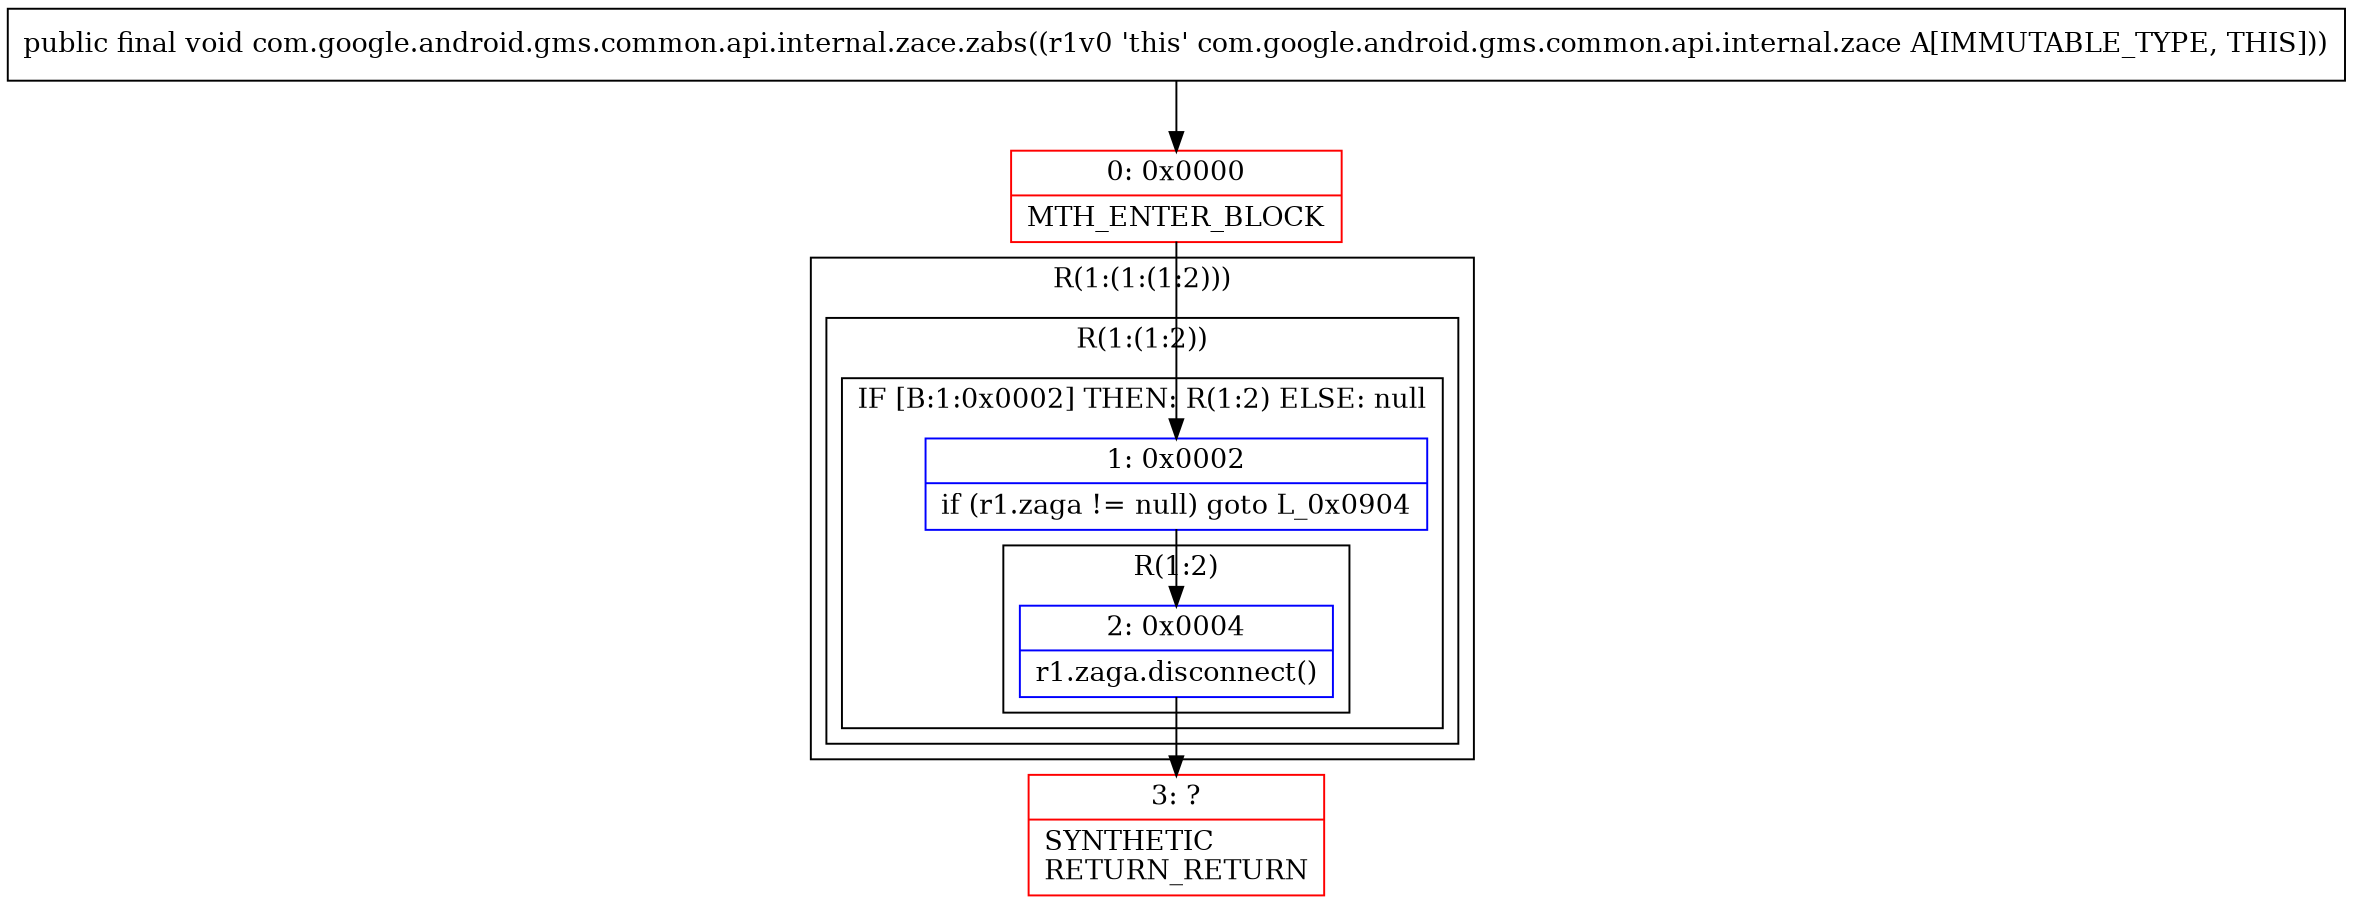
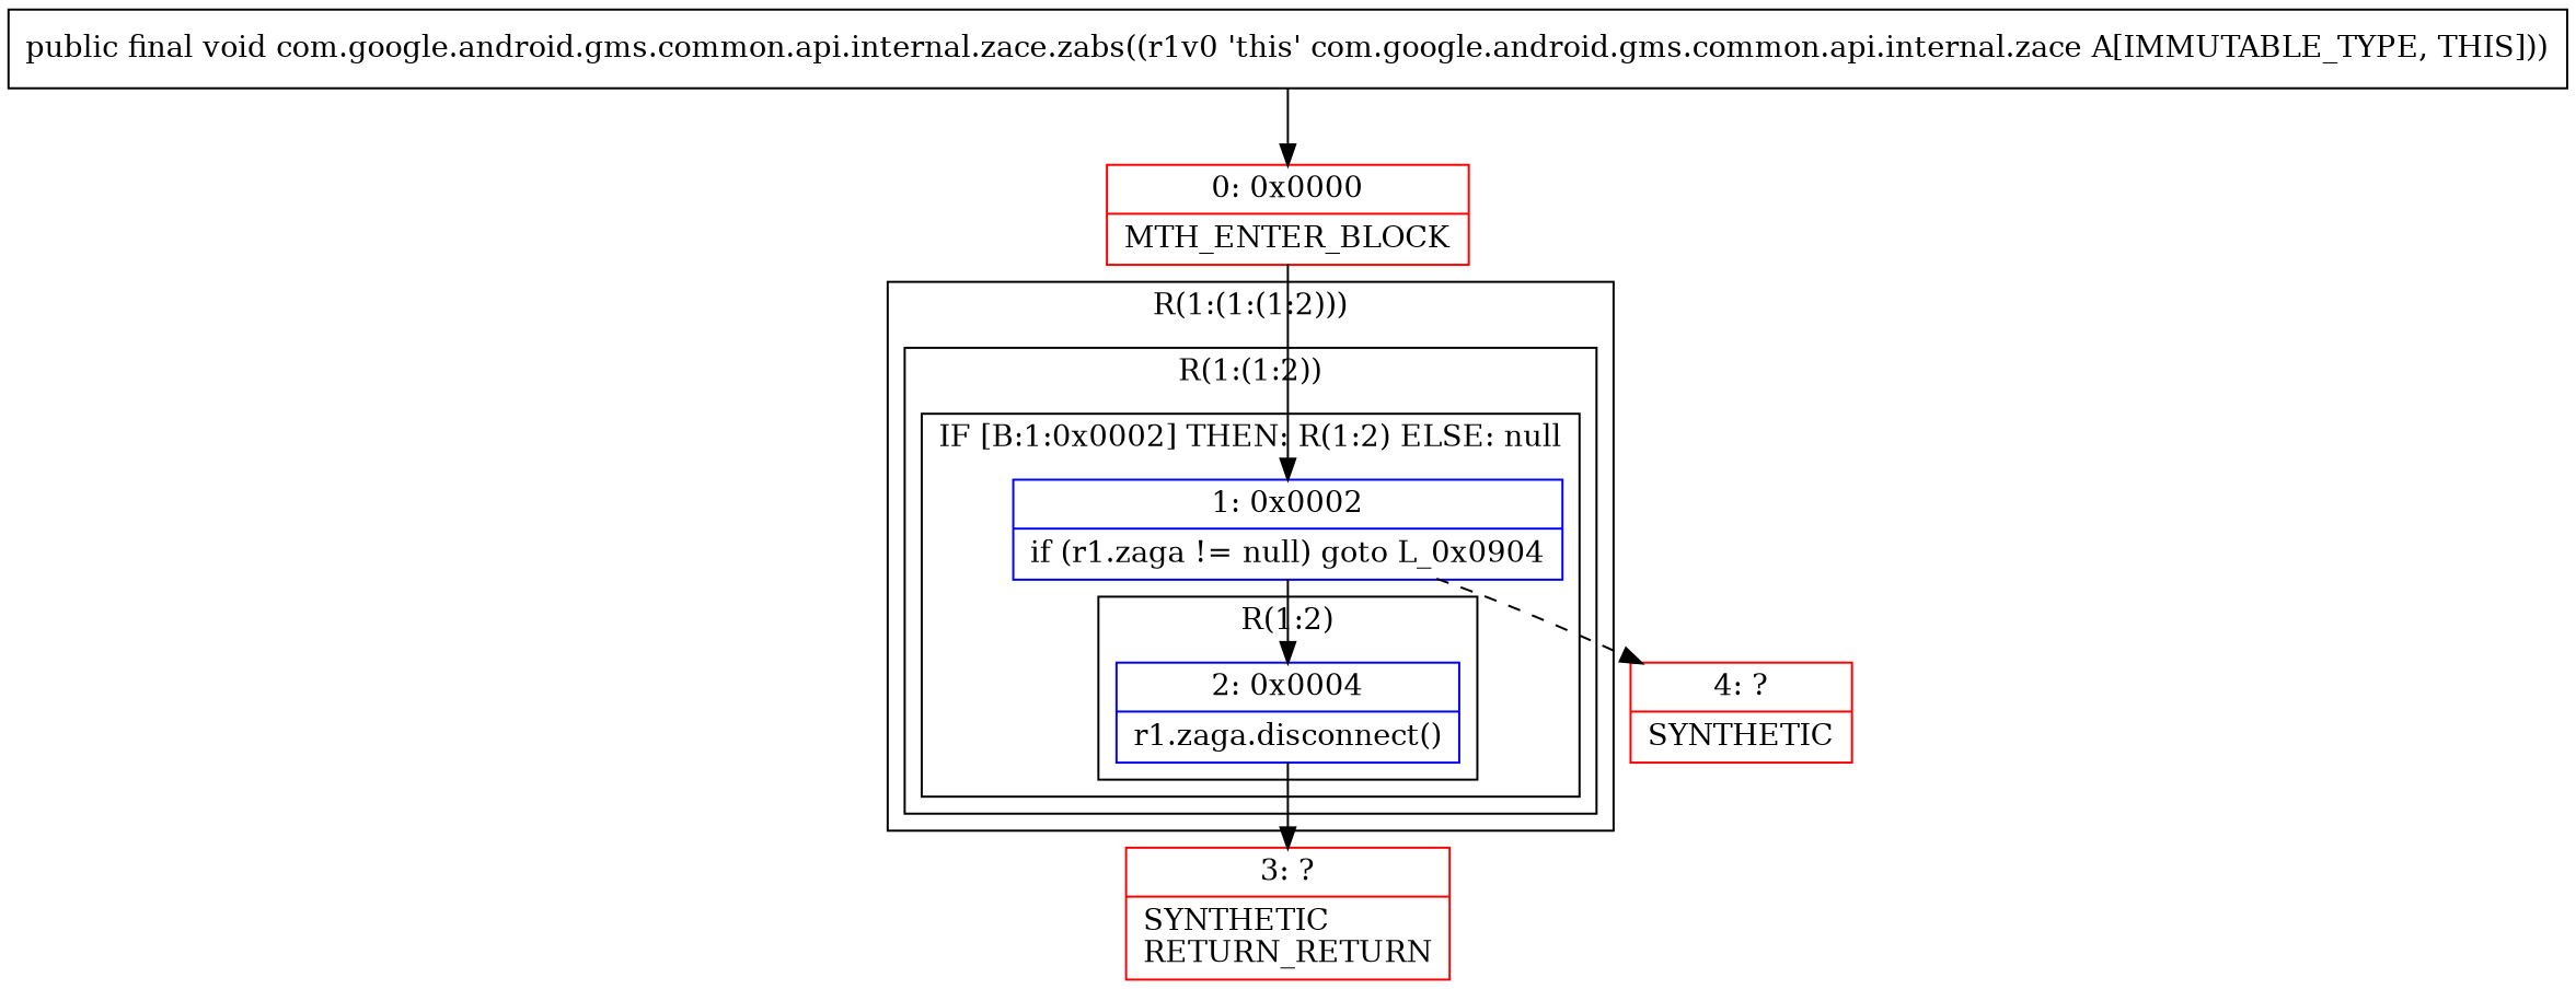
  digraph {
    node [color=red shape=record]
    n1 [color=blue label="{2\:\ 0x0004|r1.zaga.disconnect()\l}"]
    n2 [color=blue label="{1\:\ 0x0002|if (r1.zaga != null) goto L_0x0904\l}"]
    n3 [label="{3\:\ ?|SYNTHETIC\lRETURN_RETURN\l}"]
+   n4 [label="{4\:\ ?|SYNTHETIC\l}"]
    n5 [label="{0\:\ 0x0000|MTH_ENTER_BLOCK\l}"]
    n6 [label="{public final void com.google.android.gms.common.api.internal.zace.zabs((r1v0 'this' com.google.android.gms.common.api.internal.zace A[IMMUTABLE_TYPE, THIS])) }" color=""]
    subgraph cluster_1 {
      label="R(1:(1:(1:2)))"
      subgraph cluster_2 {
        label="R(1:(1:2))"
        subgraph cluster_3 {
          label="IF [B:1:0x0002] THEN: R(1:2) ELSE: null"
          n2
          subgraph cluster_4 {
            label="R(1:2)"
            n1
          }
        }
      }
    }
    n1 -> n3
    n2 -> n1
+   n2 -> n4 [style=dashed]
    n5 -> n2
    n6 -> n5
  }
